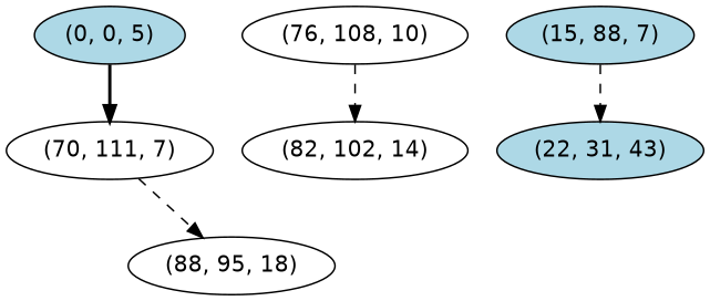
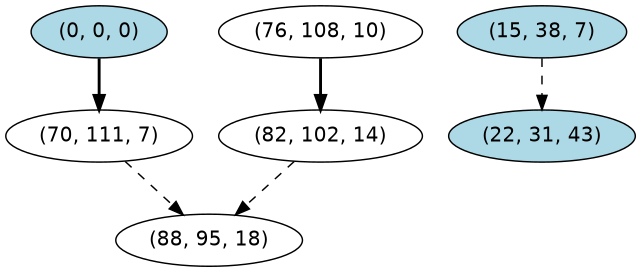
  digraph {
    fontname="DejaVu Sans"
    node [fillcolor=white fontname="DejaVu Sans" style=filled]
    edge [fontname="DejaVu Sans" style=dashed]
-   "(0, 0, 0)" [fillcolor=lightblue label="(0, 0, 5)"]
+   "(0, 0, 0)" [fillcolor=lightblue]
    "(70, 111, 7)"
    "(88, 95, 18)"
-   "(15, 38, 7)" [fillcolor=lightblue label="(15, 88, 7)"]
+   "(15, 38, 7)" [fillcolor=lightblue]
    n5 [fillcolor=lightblue label="(22, 31, 43)"]
    "(76, 108, 10)"
    "(82, 102, 14)"
    "(0, 0, 0)" -> "(70, 111, 7)" [style=bold]
    "(70, 111, 7)" -> "(88, 95, 18)"
    "(15, 38, 7)" -> n5
-   "(76, 108, 10)" -> "(82, 102, 14)"
+   "(76, 108, 10)" -> "(82, 102, 14)" [style=bold]
+   "(82, 102, 14)" -> "(88, 95, 18)"
  }
